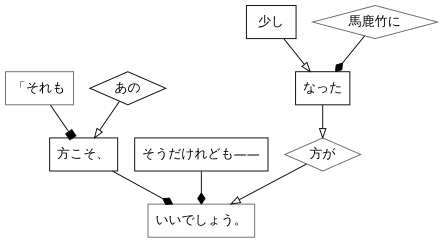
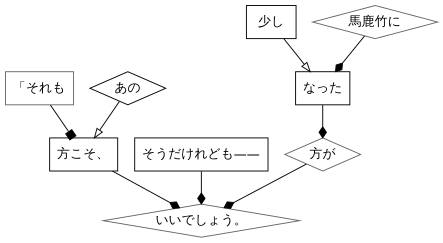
  digraph {
    fontname="DejaVu Serif"
    node [color=black fontname="DejaVu Serif" shape=box]
    edge [arrowhead=diamond fontname="DejaVu Serif"]
    n1 [color=gray40 label="「それも"]
    n2 [label="方こそ、"]
    n3 [label="そうだけれども——"]
-   n4 [color=gray40 label="いいでしょう。"]
+   n4 [color=gray40 label="いいでしょう。" shape=diamond]
    n5 [label="あの" shape=diamond]
    n6 [label="少し"]
    n7 [label="なった"]
    n8 [color=gray40 label="方が" shape=diamond]
    n9 [color=gray40 label="馬鹿竹に" shape=diamond]
    n1 -> n2 [arrowhead=box]
    n2 -> n4
    n3 -> n4
    n5 -> n2 [arrowhead=onormal]
    n6 -> n7 [arrowhead=onormal]
-   n7 -> n8 [arrowhead=onormal]
-   n8 -> n4 [arrowhead=onormal]
+   n7 -> n8
+   n8 -> n4
    n9 -> n7
  }
